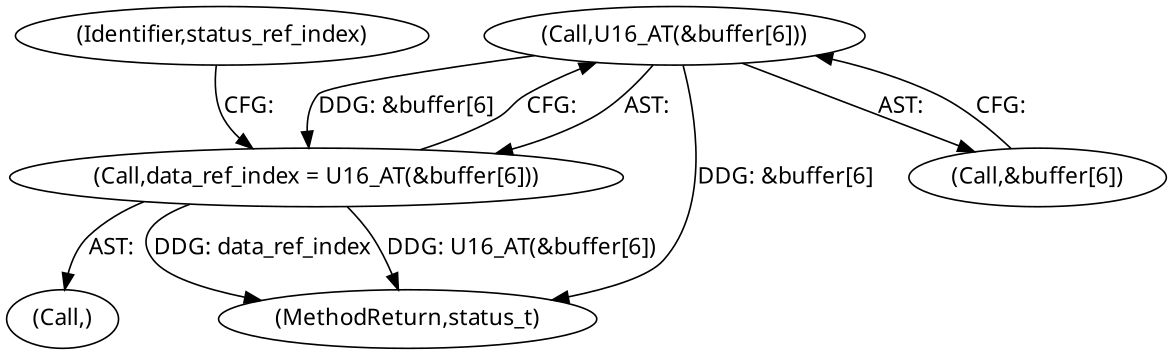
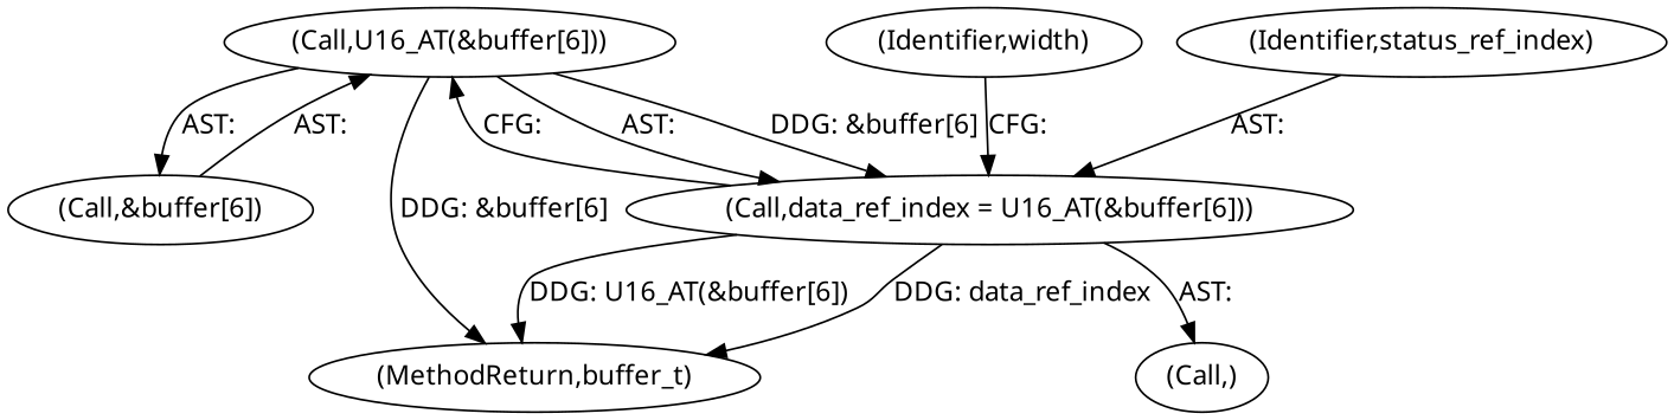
  digraph {
    fontname="Noto Sans"
    node [fontname="Noto Sans"]
    edge [fontname="Noto Sans"]
    n1 [label="(Call,U16_AT(&buffer[6]))"]
    n2 [label="(Call,data_ref_index = U16_AT(&buffer[6]))"]
    n3 [label="(Call,&buffer[6])"]
-   n4 [label="(MethodReturn,status_t)"]
+   n4 [label="(MethodReturn,buffer_t)"]
    n5 [label="(Call,)"]
+   n6 [label="(Identifier,width)"]
    n7 [label="(Identifier,status_ref_index)"]
    n1 -> n2 [label="AST: "]
    n1 -> n2 [label="DDG: &buffer[6]"]
    n1 -> n3 [label="AST: "]
    n1 -> n4 [label="DDG: &buffer[6]"]
    n2 -> n1 [label="CFG: "]
    n2 -> n4 [label="DDG: data_ref_index"]
    n2 -> n4 [label="DDG: U16_AT(&buffer[6])"]
    n2 -> n5 [label="AST: "]
-   n3 -> n1 [label="CFG: "]
-   n7 -> n2 [label="CFG: "]
+   n3 -> n1 [label="AST: "]
+   n6 -> n2 [label="CFG: "]
+   n7 -> n2 [label="AST: "]
  }
